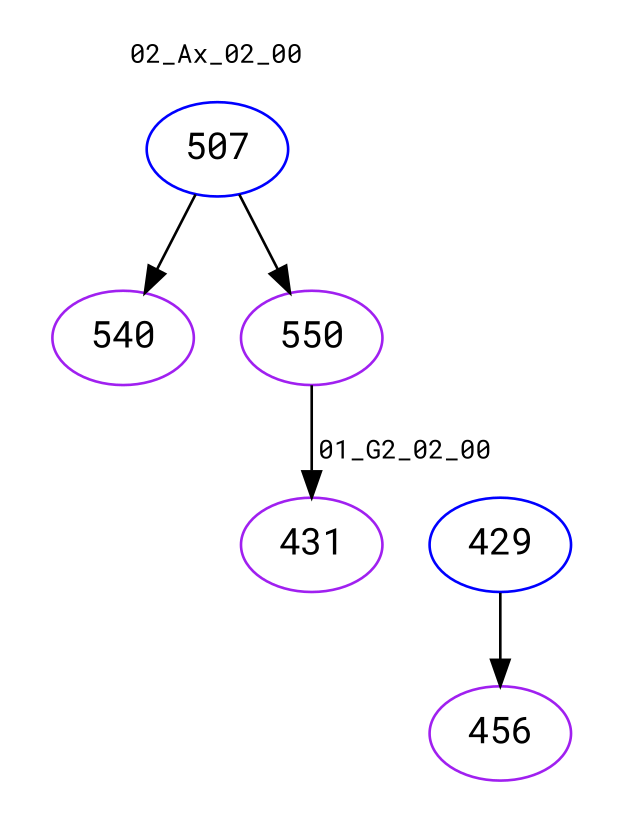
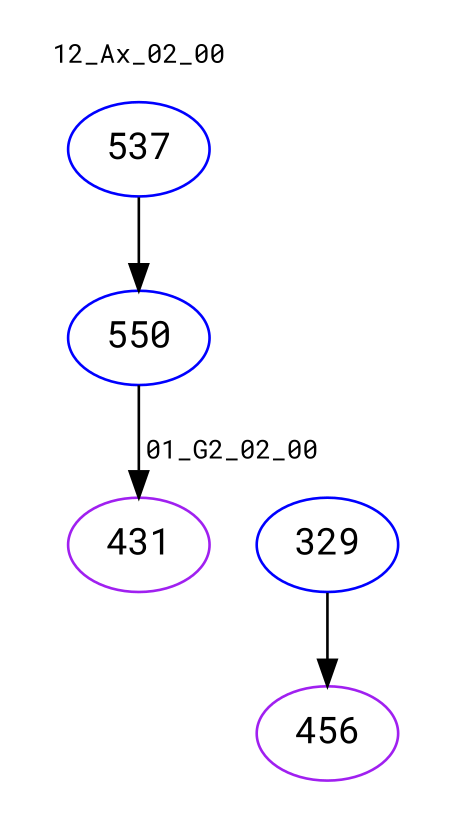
  digraph {
    fontname="Roboto Mono"
    node [color=purple fontname="Roboto Mono"]
    edge [color=black fontname="Roboto Mono"]
-   n1 [color=blue label=507]
-   n2 [label=540]
-   n3 [label=550]
-   n4 [color=blue label=429]
+   n1 [color=blue label=537]
+   n3 [color=blue label=550]
+   n4 [color=blue label=329]
    n5 [label=431]
    n6 [label=456]
    subgraph cluster_1 {
      color=white
      fontsize=10
-     label="02_Ax_02_00"
+     label="12_Ax_02_00"
      n1
-     n2
      n3
    }
    subgraph cluster_2 {
      color=white
      fontsize=10
      label="01_G2_02_00"
      n4
      n5
      n6
    }
-   n1 -> n2
    n1 -> n3
    n3 -> n5
    n4 -> n6
  }
